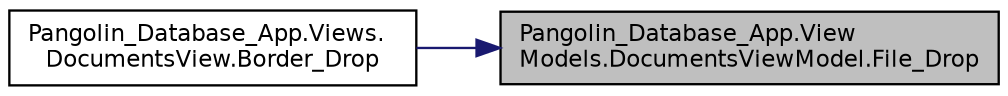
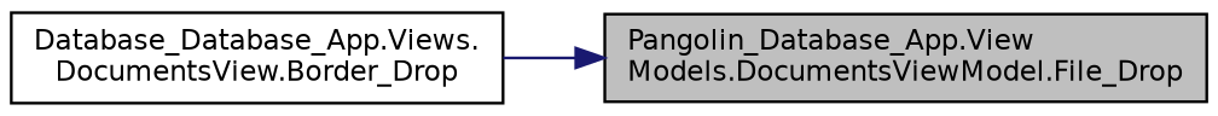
  digraph {
    rankdir=RL
    node [color=black fontname=Helvetica fontsize=10 shape=record style=filled]
    n1 [fillcolor=grey75 fontcolor=black height=0.2 label="Pangolin_Database_App.View\lModels.DocumentsViewModel.File_Drop" width=0.4]
-   n2 [fillcolor=white height=0.2 label="Pangolin_Database_App.Views.\lDocumentsView.Border_Drop" width=0.4]
+   n2 [fillcolor=white height=0.2 label="Database_Database_App.Views.\lDocumentsView.Border_Drop" width=0.4]
    n1 -> n2 [color=midnightblue dir=back fontname=Helvetica fontsize=10 labelfontname=Helvetica labelfontsize=10 style=solid]
  }
